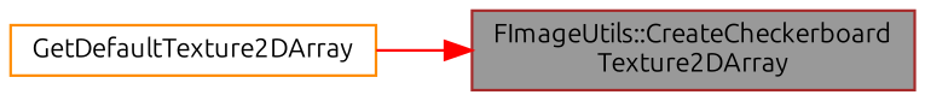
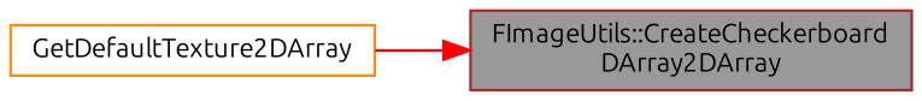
  digraph {
    rankdir=RL
    fontname=Ubuntu
    node [fontname=Ubuntu fontsize=10 shape=box style=filled]
-   n1 [color=brown fillcolor=grey60 fontcolor=black height=0.2 label="FImageUtils::CreateCheckerboard\lTexture2DArray" width=0.4]
+   n1 [color=brown fillcolor=grey60 fontcolor=black height=0.2 label="FImageUtils::CreateCheckerboard\lDArray2DArray" width=0.4]
    n2 [color=darkorange fillcolor=white height=0.2 label=GetDefaultTexture2DArray width=0.4]
    n1 -> n2 [color=red dir=back fontname=Ubuntu fontsize=10 labelfontname=Helvetica labelfontsize=10 style=solid]
  }
